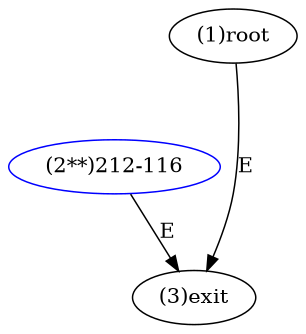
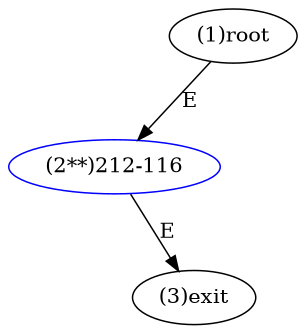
  digraph {
    n1 [label="(1)root"]
    n2 [color=blue label="(2**)212-116"]
    n3 [label="(3)exit"]
-   n1 -> n3 [label=E]
+   n1 -> n2 [label=E]
    n2 -> n3 [label=E]
  }
